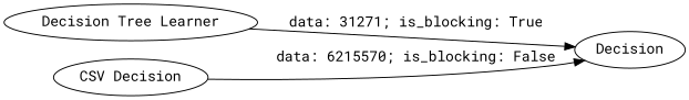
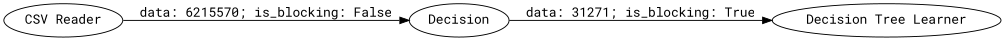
  digraph {
    fontname="Roboto Mono"
    rankdir=LR
    node [fontname="Roboto Mono"]
    edge [fontname="Roboto Mono"]
    n1 [label="Decision Tree Learner"]
    n2 [label=Decision]
-   n3 [label="CSV Decision"]
-   n1 -> n2 [label="data: 31271; is_blocking: True"]
+   n3 [label="CSV Reader"]
+   n2 -> n1 [label="data: 31271; is_blocking: True"]
    n3 -> n2 [label="data: 6215570; is_blocking: False"]
  }
